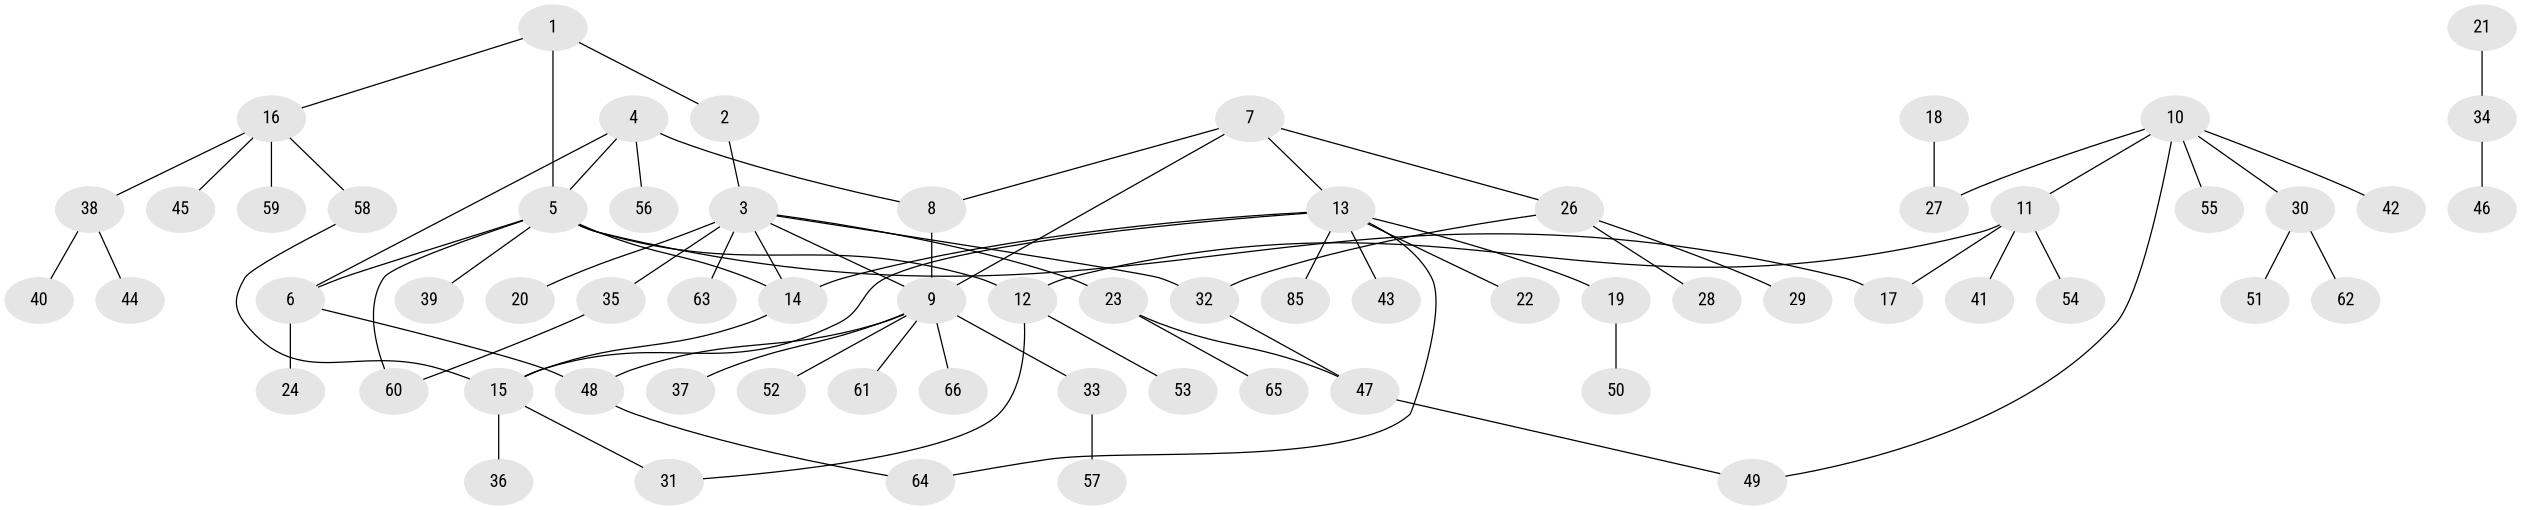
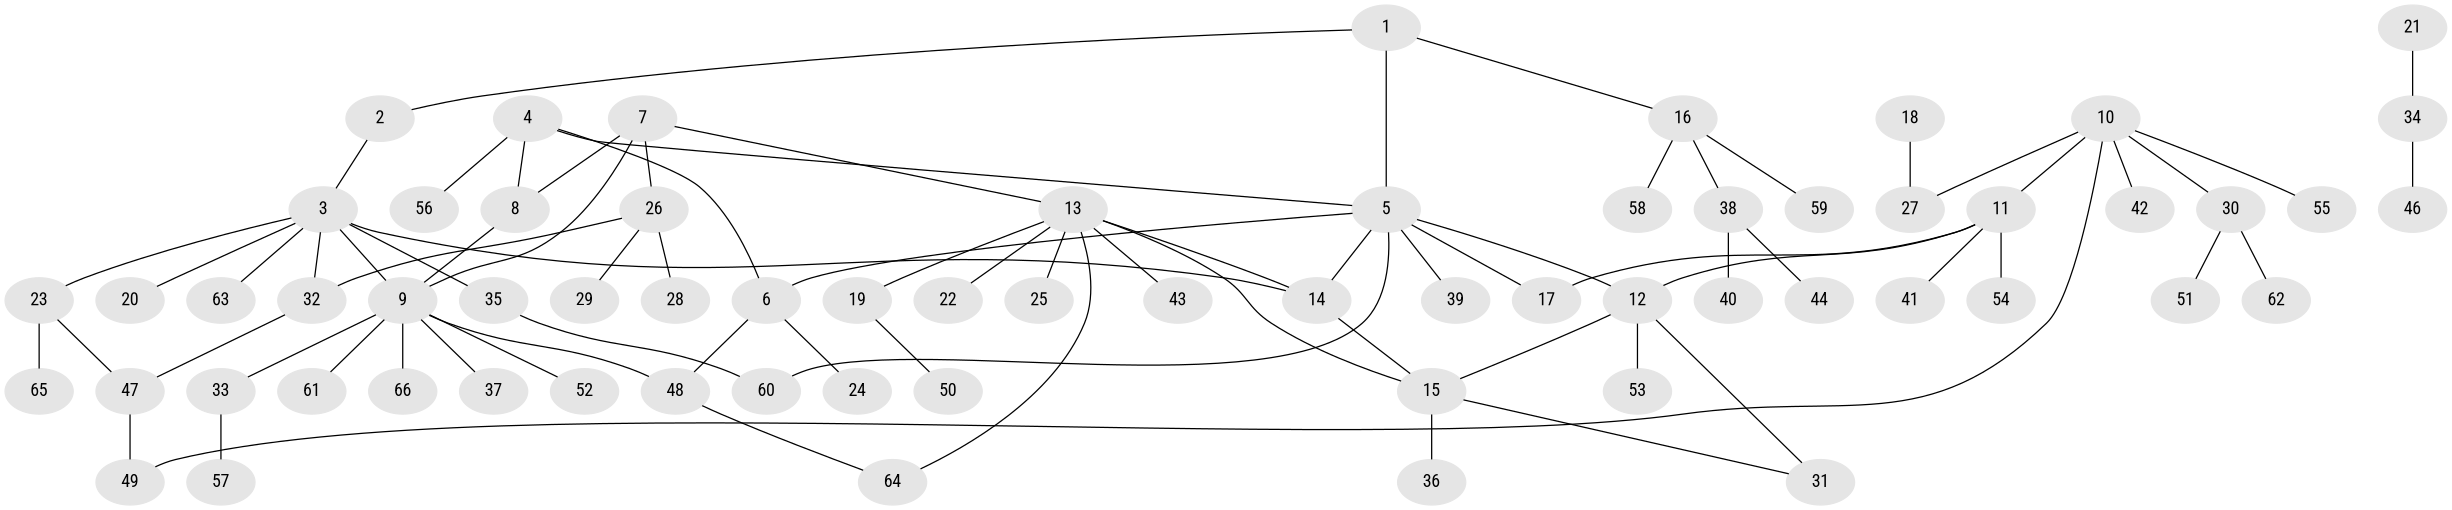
  graph {
    fontname="Roboto Condensed"
    node [color=gray90 fontname="Roboto Condensed" style=filled]
    edge [fontname="Roboto Condensed"]
    1
    2
    5
    16
    3
    9
    14
    20
    23
    32
    35
    63
    12
    6
    39
    60
    17
    38
-   45
    58
    59
    48
    33
    37
    52
    61
    66
    15
    31
    53
    47
    65
    4
    8
    56
    24
    18
    27
    64
    7
    13
    26
    19
    22
-   25 [label=85]
+   25
    43
    28
    29
    21
    34
    57
    10
    11
    30
    42
    49
    55
    41
    54
    51
    62
    36
    50
    40
    44
    46
    1 -- 2
    1 -- 5
    1 -- 16
    2 -- 3
    5 -- 14
    5 -- 12
    5 -- 6
    5 -- 39
    5 -- 60
    5 -- 17
    16 -- 38
-   16 -- 45
    16 -- 58
    16 -- 59
    3 -- 9
    3 -- 14
    3 -- 20
    3 -- 23
    3 -- 32
    3 -- 35
    3 -- 63
    9 -- 48
    9 -- 33
    9 -- 37
    9 -- 52
    9 -- 61
    9 -- 66
    14 -- 15
    23 -- 47
    23 -- 65
    32 -- 47
    35 -- 60
-   58 -- 15
+   12 -- 15
    12 -- 31
    12 -- 53
    6 -- 48
    6 -- 24
    38 -- 40
    38 -- 44
    48 -- 64
    33 -- 57
    15 -- 31
    15 -- 36
    47 -- 49
    4 -- 5
    4 -- 6
    4 -- 8
    4 -- 56
    8 -- 9
    18 -- 27
    7 -- 9
    7 -- 8
    7 -- 13
    7 -- 26
    13 -- 14
    13 -- 15
    13 -- 64
    13 -- 19
    13 -- 22
    13 -- 25
    13 -- 43
    26 -- 32
    26 -- 28
    26 -- 29
    19 -- 50
    21 -- 34
    34 -- 46
    10 -- 27
    10 -- 11
    10 -- 30
    10 -- 42
    10 -- 49
    10 -- 55
    11 -- 12
    11 -- 17
    11 -- 41
    11 -- 54
    30 -- 51
    30 -- 62
  }
